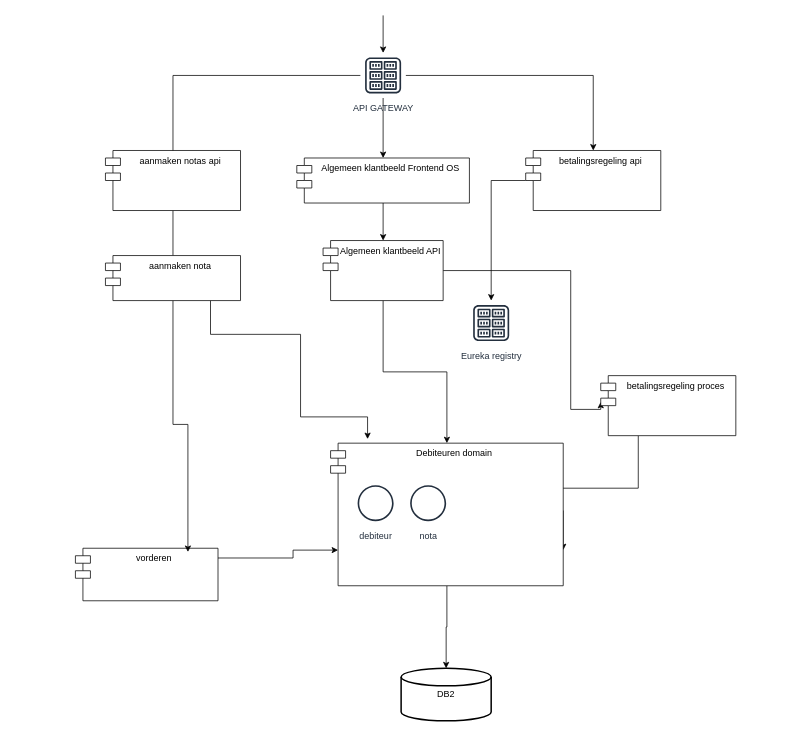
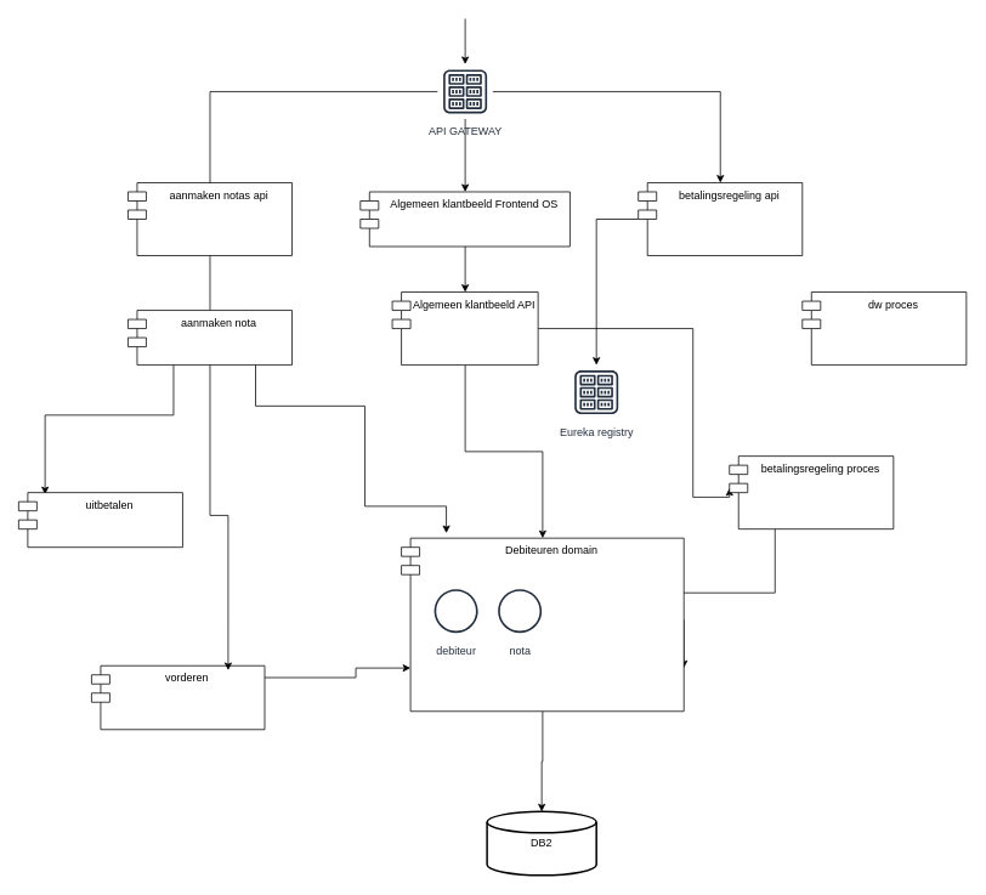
  <mxCell id="0" />
  <mxCell id="1" parent="0" />
  <mxCell id="2" style="edgeStyle=orthogonalEdgeStyle;rounded=0;orthogonalLoop=1;jettySize=auto;html=1;exitX=0.5;exitY=1;exitDx=0;exitDy=0;entryX=0.5;entryY=0;entryDx=0;entryDy=0;" edge="1" parent="1" source="3" target="13"><mxGeometry relative="1" as="geometry" /></mxCell>
  <mxCell id="3" value="Algemeen klantbeeld Frontend OS" style="shape=module;align=left;spacingLeft=20;align=center;verticalAlign=top;" vertex="1" parent="1"><mxGeometry x="395" y="210" width="230" height="60" as="geometry" /></mxCell>
  <mxCell id="4" style="edgeStyle=orthogonalEdgeStyle;rounded=0;orthogonalLoop=1;jettySize=auto;html=1;" edge="1" parent="1" source="24" target="5"><mxGeometry relative="1" as="geometry" /></mxCell>
  <mxCell id="5" value="DB2" style="strokeWidth=2;html=1;shape=mxgraph.flowchart.database;whiteSpace=wrap;" vertex="1" parent="1"><mxGeometry x="534" y="890" width="120" height="70" as="geometry" /></mxCell>
+ <mxCell id="6" value="dw proces" style="shape=module;align=left;spacingLeft=20;align=center;verticalAlign=top;" vertex="1" parent="1"><mxGeometry x="880" y="320" width="180" height="80" as="geometry" /></mxCell>
  <mxCell id="7" style="edgeStyle=orthogonalEdgeStyle;rounded=0;orthogonalLoop=1;jettySize=auto;html=1;exitX=0.5;exitY=1;exitDx=0;exitDy=0;endArrow=none;" edge="1" parent="1" source="8" target="19"><mxGeometry relative="1" as="geometry" /></mxCell>
  <mxCell id="8" value="aanmaken notas api" style="shape=module;align=left;spacingLeft=20;align=center;verticalAlign=top;" vertex="1" parent="1"><mxGeometry x="140" y="200" width="180" height="80" as="geometry" /></mxCell>
  <mxCell id="9" style="edgeStyle=orthogonalEdgeStyle;rounded=0;orthogonalLoop=1;jettySize=auto;html=1;entryX=0;entryY=0.75;entryDx=10;entryDy=0;entryPerimeter=0;" edge="1" parent="1" source="10" target="24"><mxGeometry relative="1" as="geometry"><mxPoint x="590" y="710" as="targetPoint" /><Array as="points"><mxPoint x="390" y="743" /><mxPoint x="390" y="733" /></Array></mxGeometry></mxCell>
  <mxCell id="10" value="vorderen" style="shape=module;align=left;spacingLeft=20;align=center;verticalAlign=top;" vertex="1" parent="1"><mxGeometry x="100" y="730" width="190" height="70" as="geometry" /></mxCell>
  <mxCell id="11" style="edgeStyle=orthogonalEdgeStyle;rounded=0;orthogonalLoop=1;jettySize=auto;html=1;exitX=0.5;exitY=1;exitDx=0;exitDy=0;" edge="1" parent="1" source="13" target="24"><mxGeometry relative="1" as="geometry" /></mxCell>
  <mxCell id="12" style="edgeStyle=orthogonalEdgeStyle;rounded=0;orthogonalLoop=1;jettySize=auto;html=1;entryX=0;entryY=0;entryDx=0;entryDy=35;entryPerimeter=0;" edge="1" parent="1" source="13" target="15"><mxGeometry relative="1" as="geometry"><Array as="points"><mxPoint x="760" y="360" /><mxPoint x="760" y="545" /><mxPoint x="800" y="545" /></Array></mxGeometry></mxCell>
  <mxCell id="13" value="Algemeen klantbeeld API" style="shape=module;align=left;spacingLeft=20;align=center;verticalAlign=top;" vertex="1" parent="1"><mxGeometry x="430" y="320" width="160" height="80" as="geometry" /></mxCell>
  <mxCell id="14" style="edgeStyle=orthogonalEdgeStyle;rounded=0;orthogonalLoop=1;jettySize=auto;html=1;entryX=1;entryY=0.75;entryDx=0;entryDy=0;" edge="1" parent="1" source="15" target="24"><mxGeometry relative="1" as="geometry"><Array as="points"><mxPoint x="850" y="650" /><mxPoint x="707" y="650" /><mxPoint x="707" y="680" /></Array></mxGeometry></mxCell>
  <mxCell id="15" value="betalingsregeling proces" style="shape=module;align=left;spacingLeft=20;align=center;verticalAlign=top;" vertex="1" parent="1"><mxGeometry x="800" y="500" width="180" height="80" as="geometry" /></mxCell>
  <mxCell id="16" style="edgeStyle=orthogonalEdgeStyle;rounded=0;orthogonalLoop=1;jettySize=auto;html=1;entryX=0.159;entryY=-0.029;entryDx=0;entryDy=0;entryPerimeter=0;" edge="1" parent="1" source="19" target="24"><mxGeometry relative="1" as="geometry"><mxPoint x="380" y="610" as="targetPoint" /><Array as="points"><mxPoint x="280" y="445" /><mxPoint x="400" y="445" /><mxPoint x="400" y="555" /></Array></mxGeometry></mxCell>
+ <mxCell id="17" style="edgeStyle=orthogonalEdgeStyle;rounded=0;orthogonalLoop=1;jettySize=auto;html=1;entryX=0.161;entryY=0.033;entryDx=0;entryDy=0;entryPerimeter=0;" edge="1" parent="1" source="19" target="20"><mxGeometry relative="1" as="geometry"><Array as="points"><mxPoint x="190" y="455" /><mxPoint x="49" y="455" /></Array></mxGeometry></mxCell>
  <mxCell id="18" style="edgeStyle=orthogonalEdgeStyle;rounded=0;orthogonalLoop=1;jettySize=auto;html=1;entryX=0.789;entryY=0.071;entryDx=0;entryDy=0;entryPerimeter=0;" edge="1" parent="1" source="19" target="10"><mxGeometry relative="1" as="geometry" /></mxCell>
  <mxCell id="19" value="aanmaken nota" style="shape=module;align=left;spacingLeft=20;align=center;verticalAlign=top;" vertex="1" parent="1"><mxGeometry x="140" y="340" width="180" height="60" as="geometry" /></mxCell>
+ <mxCell id="20" value="uitbetalen" style="shape=module;align=left;spacingLeft=20;align=center;verticalAlign=top;" vertex="1" parent="1"><mxGeometry x="20" y="540" width="180" height="60" as="geometry" /></mxCell>
  <mxCell id="21" style="edgeStyle=orthogonalEdgeStyle;rounded=0;orthogonalLoop=1;jettySize=auto;html=1;" edge="1" parent="1" source="22" target="27"><mxGeometry relative="1" as="geometry" /></mxCell>
  <mxCell id="22" value="betalingsregeling api" style="shape=module;align=left;spacingLeft=20;align=center;verticalAlign=top;" vertex="1" parent="1"><mxGeometry x="700" y="200" width="180" height="80" as="geometry" /></mxCell>
  <mxCell id="23" value="" style="group" vertex="1" connectable="0" parent="1"><mxGeometry x="440" y="590" width="310" height="190" as="geometry" /></mxCell>
  <mxCell id="24" value="Debiteuren domain" style="shape=module;align=left;spacingLeft=20;align=center;verticalAlign=top;" vertex="1" parent="23"><mxGeometry width="310" height="190" as="geometry" /></mxCell>
  <mxCell id="25" value="debiteur" style="outlineConnect=0;fontColor=#232F3E;gradientColor=none;strokeColor=#232F3E;fillColor=#ffffff;dashed=0;verticalLabelPosition=bottom;verticalAlign=top;align=center;html=1;fontSize=12;fontStyle=0;aspect=fixed;shape=mxgraph.aws4.resourceIcon;resIcon=mxgraph.aws4.object;" vertex="1" parent="23"><mxGeometry x="30" y="50" width="60" height="60" as="geometry" /></mxCell>
  <mxCell id="26" value="nota" style="outlineConnect=0;fontColor=#232F3E;gradientColor=none;strokeColor=#232F3E;fillColor=#ffffff;dashed=0;verticalLabelPosition=bottom;verticalAlign=top;align=center;html=1;fontSize=12;fontStyle=0;aspect=fixed;shape=mxgraph.aws4.resourceIcon;resIcon=mxgraph.aws4.object;" vertex="1" parent="23"><mxGeometry x="100" y="50" width="60" height="60" as="geometry" /></mxCell>
  <mxCell id="27" value="Eureka registry" style="outlineConnect=0;fontColor=#232F3E;gradientColor=none;strokeColor=#232F3E;fillColor=#ffffff;dashed=0;verticalLabelPosition=bottom;verticalAlign=top;align=center;html=1;fontSize=12;fontStyle=0;aspect=fixed;shape=mxgraph.aws4.resourceIcon;resIcon=mxgraph.aws4.registry;" vertex="1" parent="1"><mxGeometry x="624" y="400" width="60" height="60" as="geometry" /></mxCell>
  <mxCell id="28" value="" style="edgeStyle=orthogonalEdgeStyle;rounded=0;orthogonalLoop=1;jettySize=auto;html=1;" edge="1" parent="1" source="31" target="3"><mxGeometry relative="1" as="geometry" /></mxCell>
  <mxCell id="29" style="edgeStyle=orthogonalEdgeStyle;rounded=0;orthogonalLoop=1;jettySize=auto;html=1;entryX=0.5;entryY=0;entryDx=0;entryDy=0;endArrow=none;" edge="1" parent="1" source="31" target="8"><mxGeometry relative="1" as="geometry" /></mxCell>
  <mxCell id="30" style="edgeStyle=orthogonalEdgeStyle;rounded=0;orthogonalLoop=1;jettySize=auto;html=1;" edge="1" parent="1" source="31" target="22"><mxGeometry relative="1" as="geometry" /></mxCell>
  <mxCell id="31" value="API GATEWAY" style="outlineConnect=0;fontColor=#232F3E;gradientColor=none;strokeColor=#232F3E;fillColor=#ffffff;dashed=0;verticalLabelPosition=bottom;verticalAlign=top;align=center;html=1;fontSize=12;fontStyle=0;aspect=fixed;shape=mxgraph.aws4.resourceIcon;resIcon=mxgraph.aws4.registry;" vertex="1" parent="1"><mxGeometry x="480" y="70" width="60" height="60" as="geometry" /></mxCell>
  <mxCell id="32" value="" style="endArrow=classic;html=1;" edge="1" parent="1" target="31"><mxGeometry width="50" height="50" relative="1" as="geometry"><mxPoint x="510" y="20" as="sourcePoint" /><mxPoint x="520" y="30" as="targetPoint" /></mxGeometry></mxCell>
